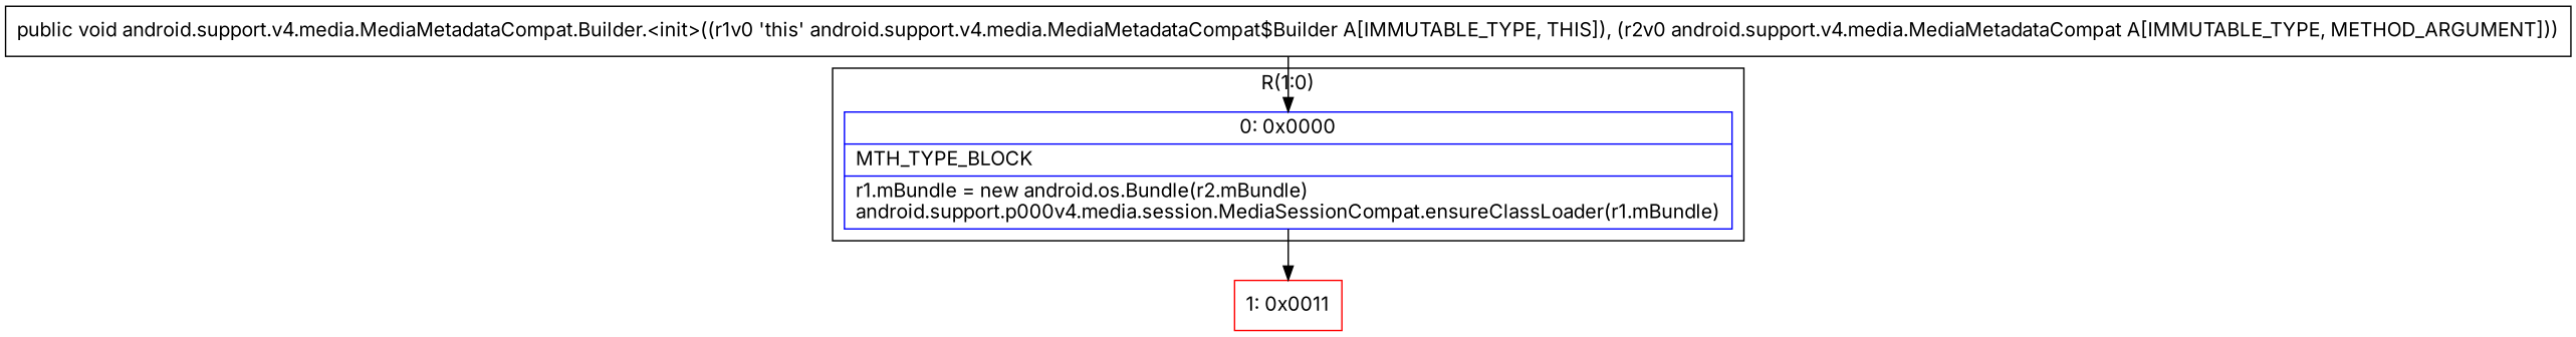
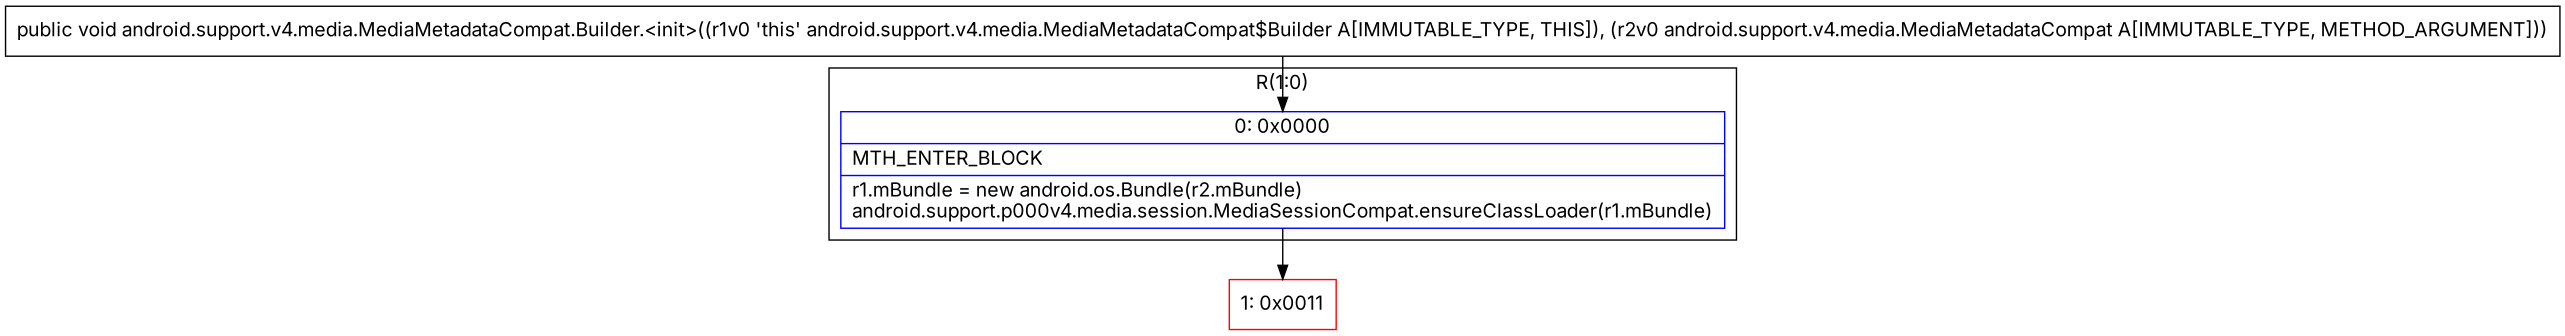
  digraph {
    fontname=Inter
    node [shape=record fontname=Inter]
    edge [fontname=Inter]
-   n1 [color=blue label="{0\:\ 0x0000|MTH_TYPE_BLOCK\l|r1.mBundle = new android.os.Bundle(r2.mBundle)\landroid.support.p000v4.media.session.MediaSessionCompat.ensureClassLoader(r1.mBundle)\l}"]
+   n1 [color=blue label="{0\:\ 0x0000|MTH_ENTER_BLOCK\l|r1.mBundle = new android.os.Bundle(r2.mBundle)\landroid.support.p000v4.media.session.MediaSessionCompat.ensureClassLoader(r1.mBundle)\l}"]
    n2 [color=red label="{1\:\ 0x0011}"]
    n3 [label="{public void android.support.v4.media.MediaMetadataCompat.Builder.\<init\>((r1v0 'this' android.support.v4.media.MediaMetadataCompat$Builder A[IMMUTABLE_TYPE, THIS]), (r2v0 android.support.v4.media.MediaMetadataCompat A[IMMUTABLE_TYPE, METHOD_ARGUMENT])) }"]
    subgraph cluster_1 {
      label="R(1:0)"
      n1
    }
    n1 -> n2
    n3 -> n1
  }
